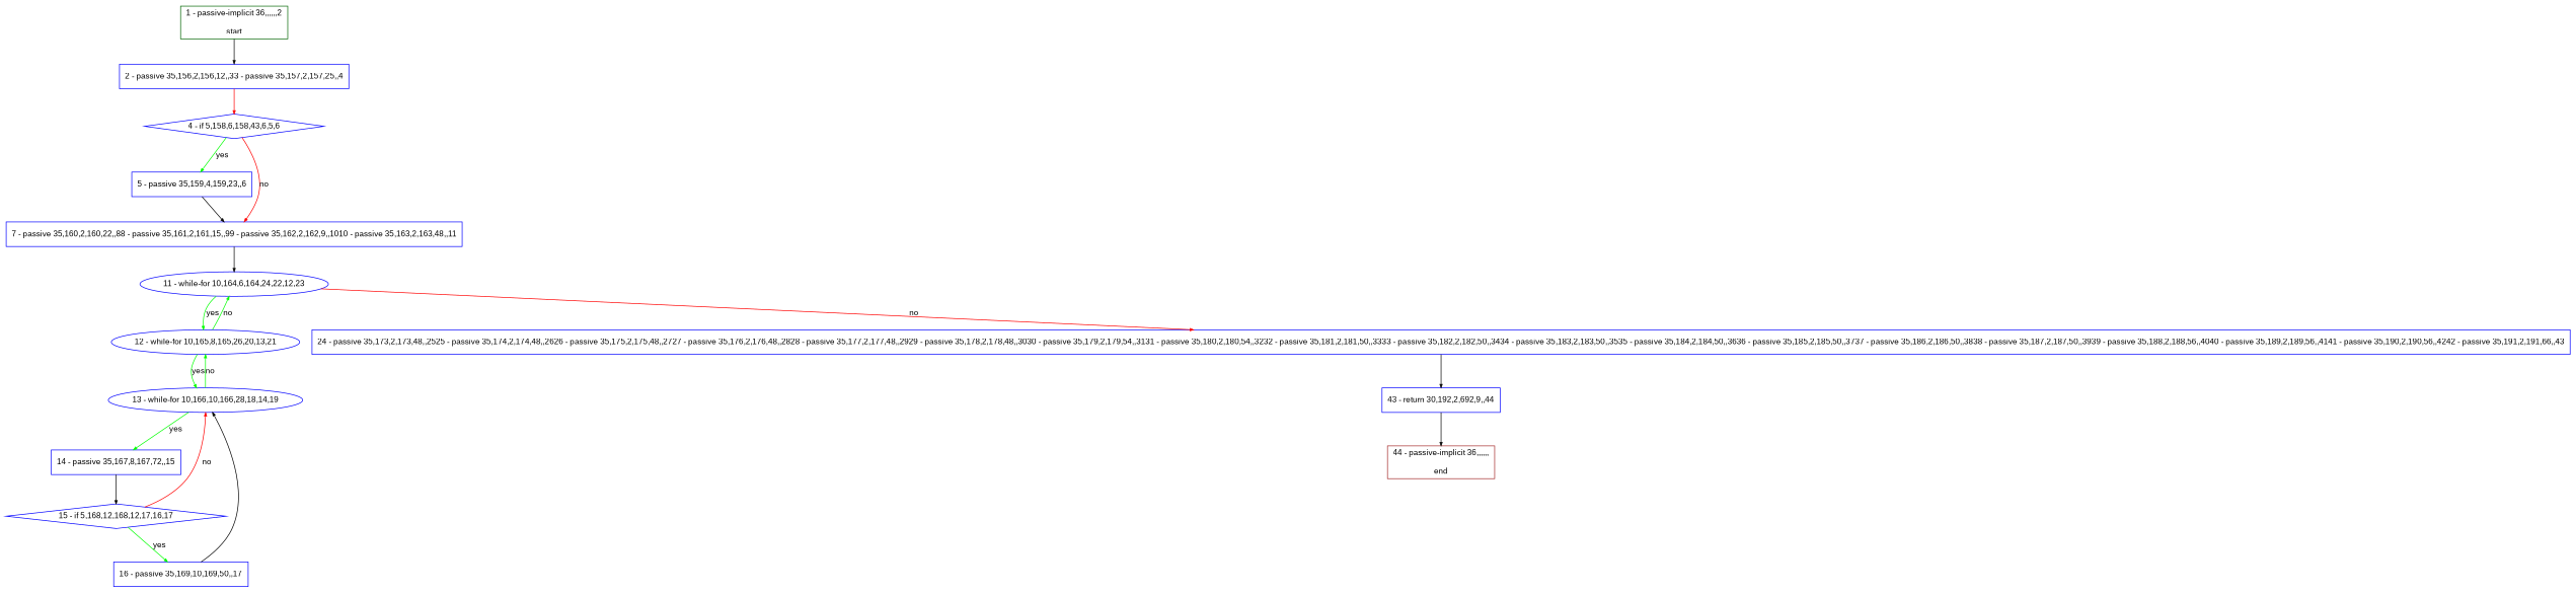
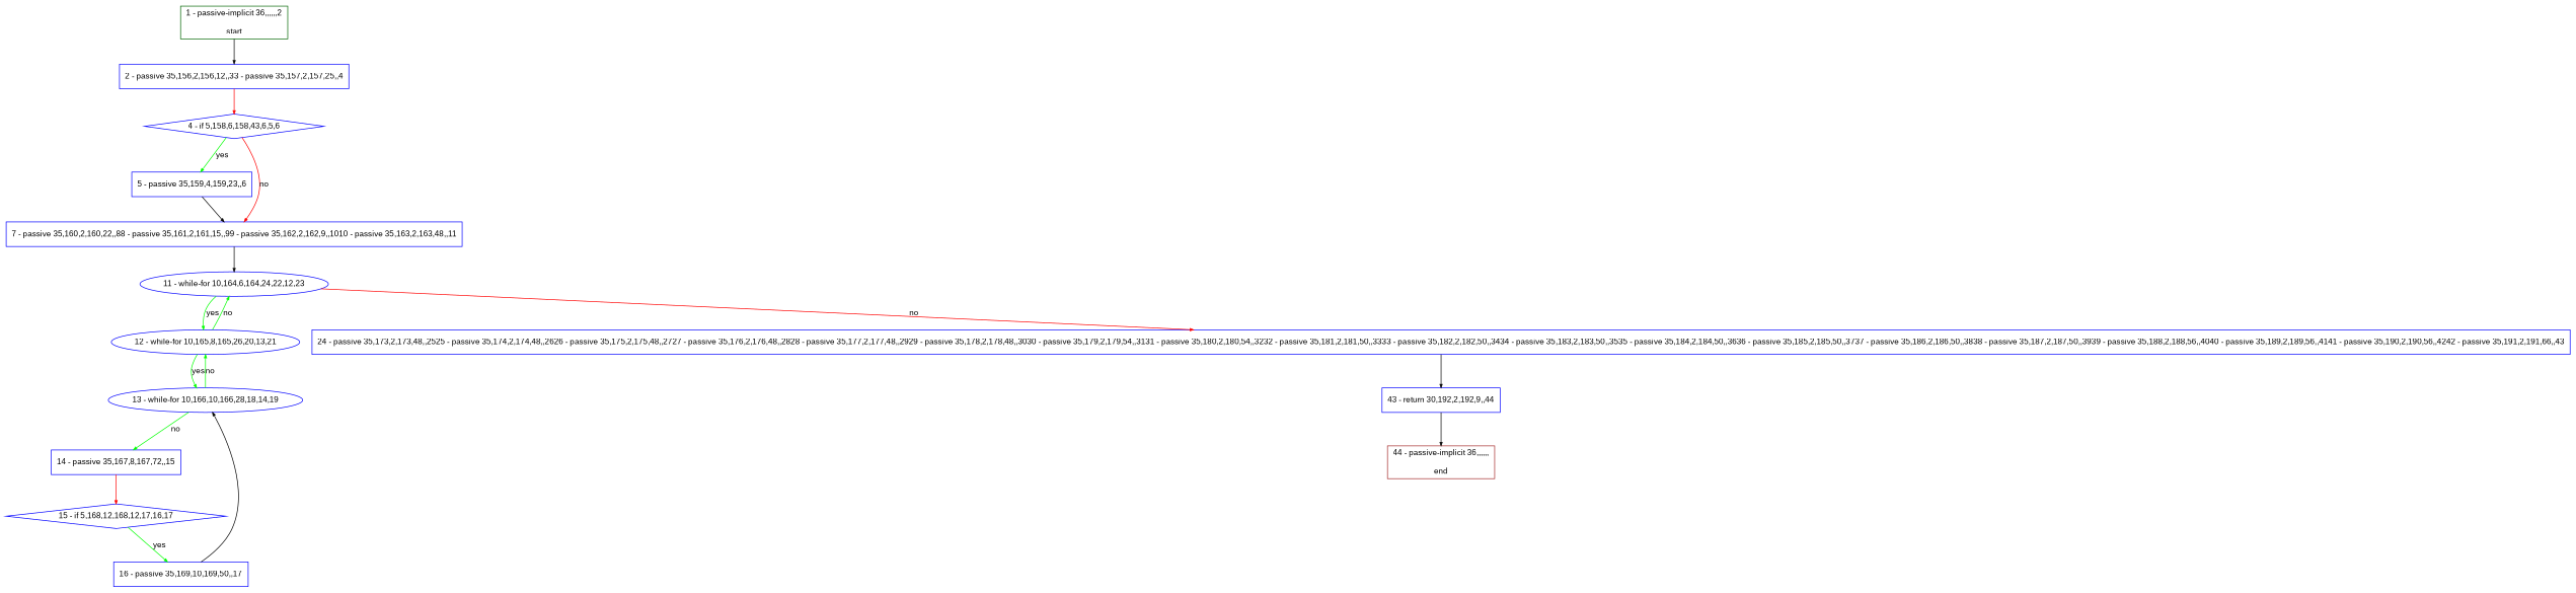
  digraph {
    bgcolor=white
    compound=true
    fillcolor="#FFFFCC"
    fontname=Arial
    fontsize=12
    pack=true
    packmode=clust
    style="rounded,filled"
    node [color="#0000ff" compound=true fillcolor="#ffffff" fixedsize=false fontname=Arial fontsize=12 node_initialized=no shape=box style=filled]
    edge [arrowhead=normal arrowsize=0.5 arrowtail=none color="#00ff00" compound=true dir=forward fontcolor=black fontname=Arial fontsize=12]
    n1 [label="2 - passive 35,156,2,156,12,,33 - passive 35,157,2,157,25,,4"]
    n2 [label="4 - if 5,158,6,158,43,6,5,6" shape=diamond]
    n3 [label="5 - passive 35,159,4,159,23,,6"]
    n4 [label="7 - passive 35,160,2,160,22,,88 - passive 35,161,2,161,15,,99 - passive 35,162,2,162,9,,1010 - passive 35,163,2,163,48,,11"]
    n5 [color="#006400" label="1 - passive-implicit 36,,,,,,2\n\nstart"]
    n6 [label="11 - while-for 10,164,6,164,24,22,12,23" shape=oval]
    n7 [label="12 - while-for 10,165,8,165,26,20,13,21" shape=oval]
    n8 [label="24 - passive 35,173,2,173,48,,2525 - passive 35,174,2,174,48,,2626 - passive 35,175,2,175,48,,2727 - passive 35,176,2,176,48,,2828 - passive 35,177,2,177,48,,2929 - passive 35,178,2,178,48,,3030 - passive 35,179,2,179,54,,3131 - passive 35,180,2,180,54,,3232 - passive 35,181,2,181,50,,3333 - passive 35,182,2,182,50,,3434 - passive 35,183,2,183,50,,3535 - passive 35,184,2,184,50,,3636 - passive 35,185,2,185,50,,3737 - passive 35,186,2,186,50,,3838 - passive 35,187,2,187,50,,3939 - passive 35,188,2,188,56,,4040 - passive 35,189,2,189,56,,4141 - passive 35,190,2,190,56,,4242 - passive 35,191,2,191,66,,43"]
    n9 [label="13 - while-for 10,166,10,166,28,18,14,19" shape=oval]
-   n10 [label="43 - return 30,192,2,692,9,,44"]
+   n10 [label="43 - return 30,192,2,192,9,,44"]
    n11 [label="14 - passive 35,167,8,167,72,,15"]
    n12 [color="#a52a2a" label="44 - passive-implicit 36,,,,,,\n\nend"]
    n13 [label="15 - if 5,168,12,168,12,17,16,17" shape=diamond]
    n14 [label="16 - passive 35,169,10,169,50,,17"]
    n1 -> n2 [color="#ff0000"]
    n2 -> n3 [label=yes]
    n2 -> n4 [color="#ff0000" label=no]
    n3 -> n4 [color="#000000"]
    n4 -> n6 [color="#000000"]
    n5 -> n1 [color="#000000"]
    n6 -> n7 [label=yes]
    n6 -> n8 [color="#ff0000" label=no]
    n7 -> n6 [label=no]
    n7 -> n9 [label=yes]
    n8 -> n10 [color="#000000"]
    n9 -> n7 [label=no]
-   n9 -> n11 [label=yes]
+   n9 -> n11 [label=no]
    n10 -> n12 [color="#000000"]
-   n11 -> n13 [color="#000000"]
-   n13 -> n9 [color="#ff0000" label=no]
+   n11 -> n13 [color="#ff0000"]
    n13 -> n14 [label=yes]
    n14 -> n9 [color="#000000"]
  }
